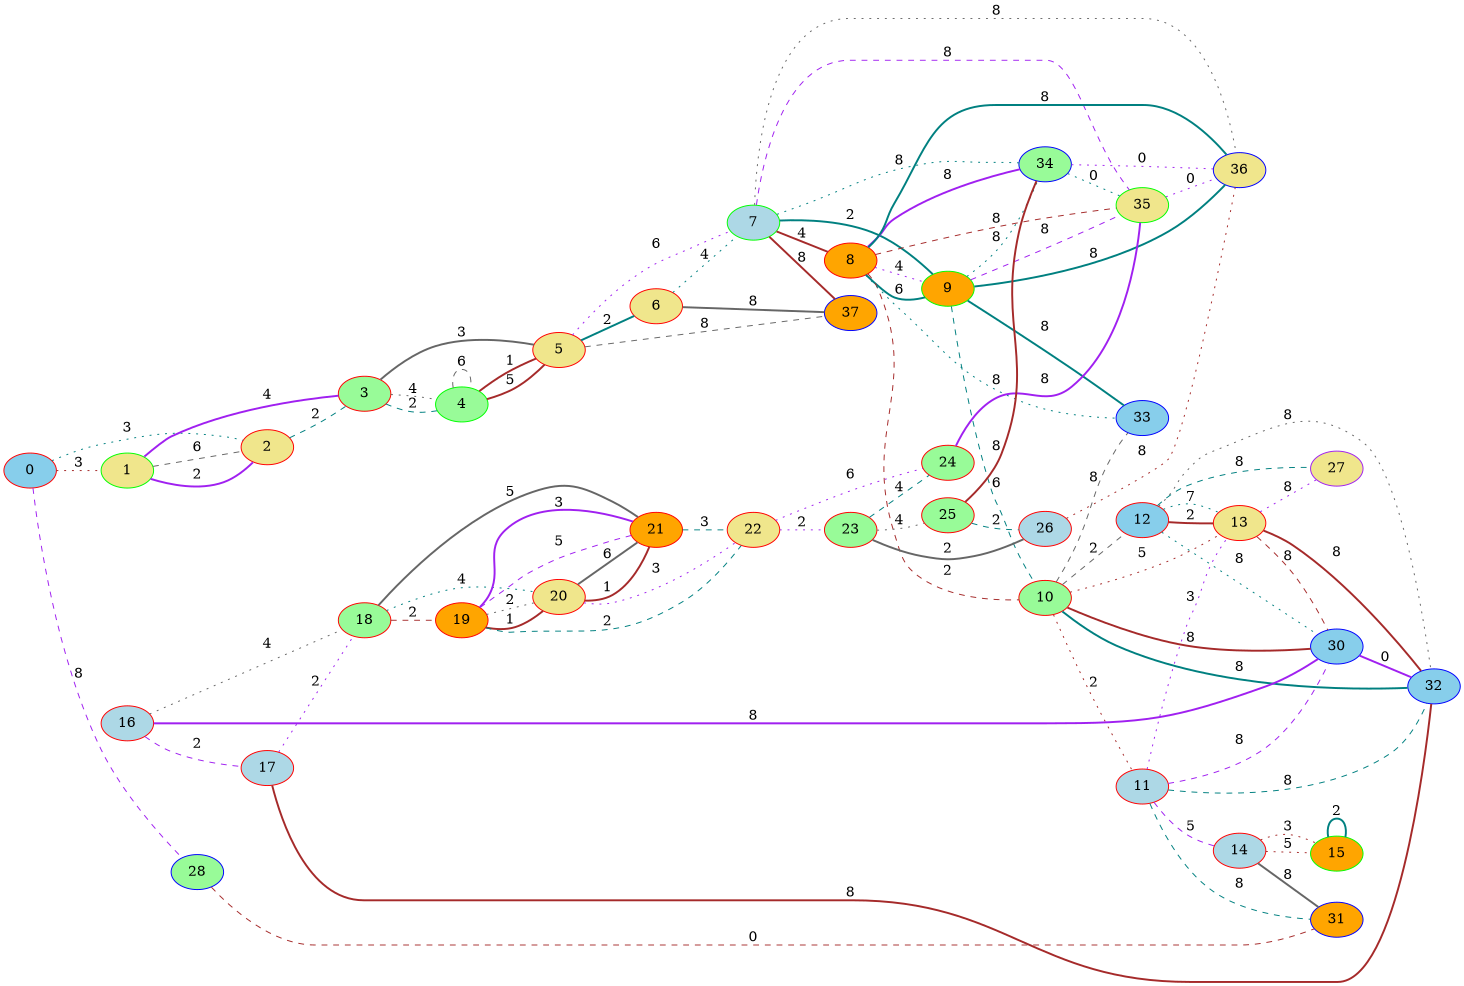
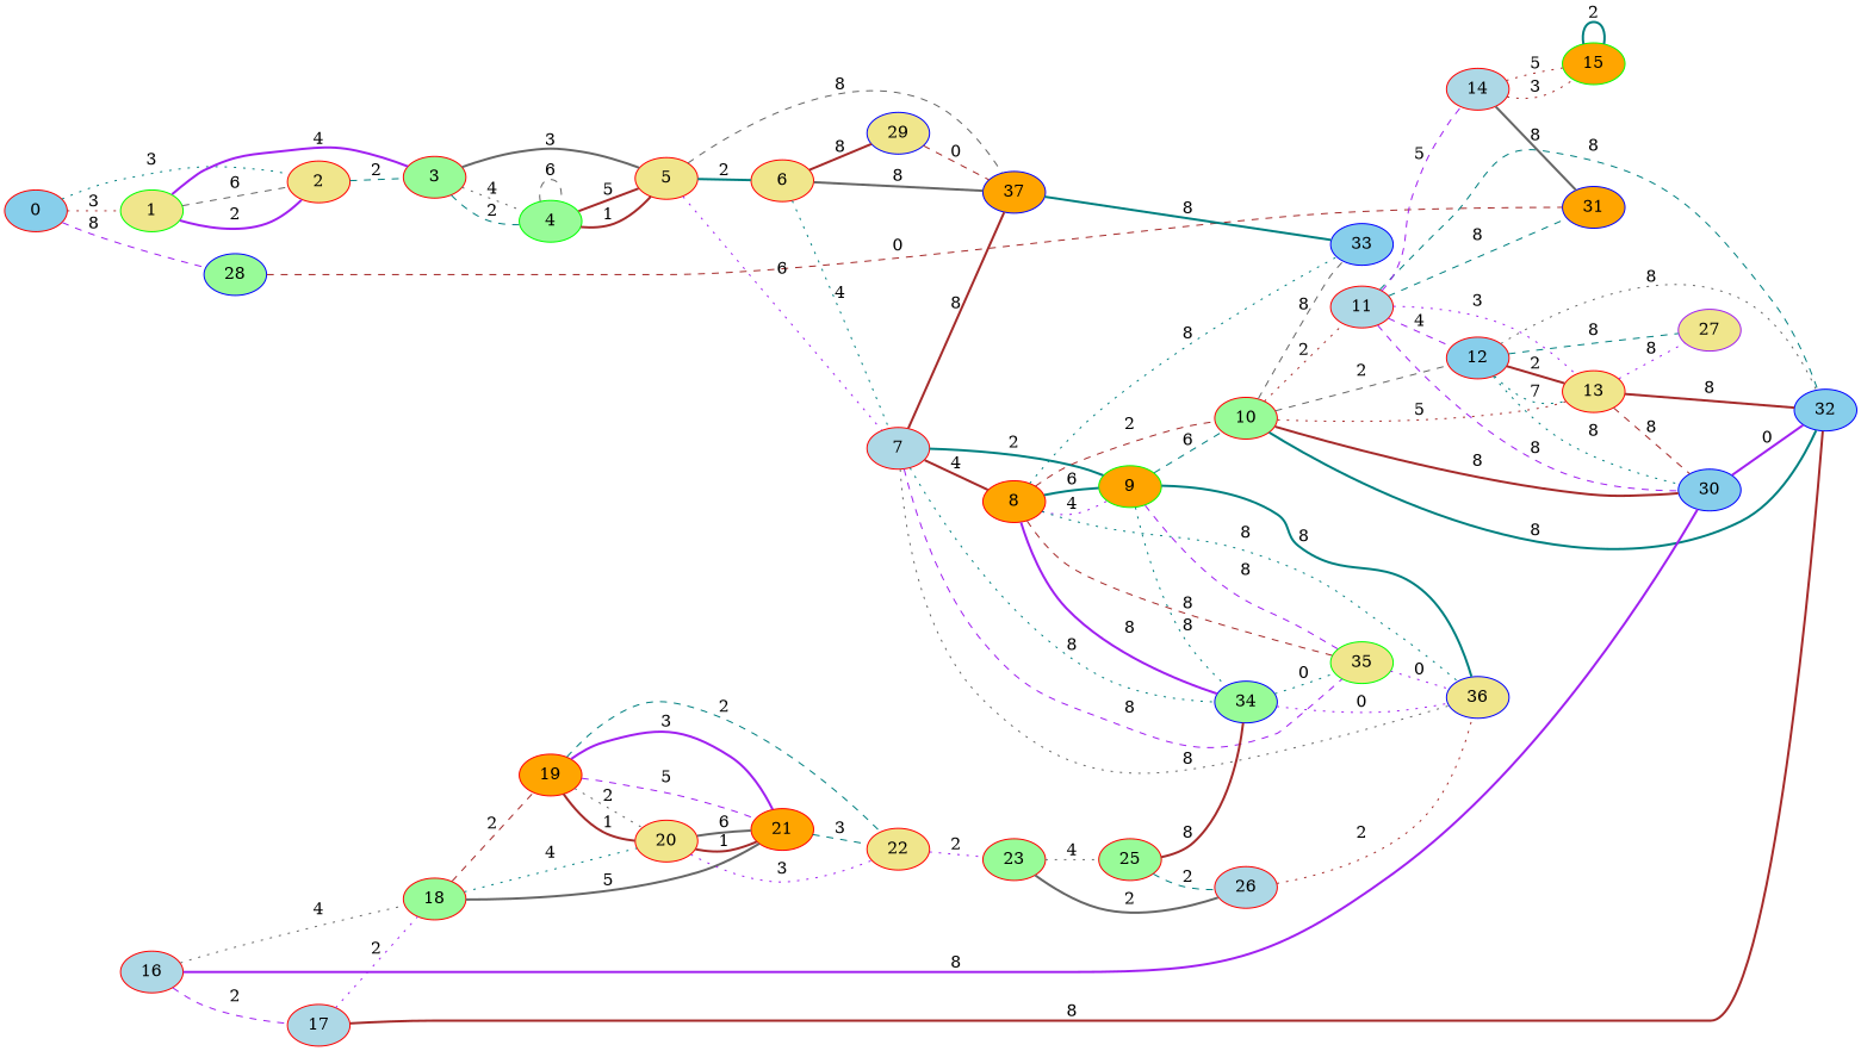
  graph {
    rankdir=LR
    node [color=red fillcolor=khaki style=filled weight=1]
    edge [color=teal style=bold]
    0 [fillcolor=skyblue]
    1 [color=green weight=2]
    2
    28 [color=blue fillcolor=palegreen weight=3]
    3 [fillcolor=palegreen]
    31 [color=blue fillcolor=orange weight=3]
    4 [color=green fillcolor=palegreen weight=2]
    5
    6
-   7 [color=green fillcolor=lightblue]
+   7 [fillcolor=lightblue]
    37 [color=blue fillcolor=orange weight=3]
+   29 [color=blue weight=3]
    8 [fillcolor=orange]
    9 [color=green fillcolor=orange weight=2]
    34 [color=blue fillcolor=palegreen weight=3]
    35 [color=green weight=3]
    36 [color=blue weight=3]
    10 [fillcolor=palegreen]
    33 [color=blue fillcolor=skyblue weight=3]
    11 [fillcolor=lightblue]
    12 [fillcolor=skyblue]
    13
    30 [color=blue fillcolor=skyblue weight=3]
    32 [color=blue fillcolor=skyblue weight=3]
    14 [fillcolor=lightblue]
    27 [color=purple weight=4]
    15 [color=green fillcolor=orange weight=2]
    16 [fillcolor=lightblue]
    17 [fillcolor=lightblue]
    18 [fillcolor=palegreen]
    19 [fillcolor=orange]
    20
    21 [fillcolor=orange]
    22
    23 [fillcolor=palegreen]
-   24 [fillcolor=palegreen]
    25 [fillcolor=palegreen]
    26 [fillcolor=lightblue]
    0 -- 1 [color=brown label=3 style=dotted]
    0 -- 2 [label=3 style=dotted]
    0 -- 28 [color=purple label=8 style=dashed]
    1 -- 2 [color=gray40 label=6 style=dashed]
    1 -- 2 [color=purple label=2]
    1 -- 3 [color=purple label=4]
    2 -- 3 [label=2 style=dashed]
    28 -- 31 [color=brown label=0 style=dashed]
    3 -- 4 [label=2 style=dashed]
    3 -- 4 [color=gray40 label=4 style=dotted]
    3 -- 5 [color=gray40 label=3]
    4 -- 4 [color=gray40 label=6 style=dashed]
    4 -- 5 [color=brown label=5]
    4 -- 5 [color=brown label=1]
    5 -- 6 [label=2]
    5 -- 7 [color=purple label=6 style=dotted]
    5 -- 37 [color=gray40 label=8 style=dashed]
    6 -- 7 [label=4 style=dotted]
    6 -- 37 [color=gray40 label=8]
+   6 -- 29 [color=brown label=8]
    7 -- 37 [color=brown label=8]
    7 -- 8 [color=brown label=4]
    7 -- 9 [label=2]
    7 -- 34 [label=8 style=dotted]
    7 -- 35 [color=purple label=8 style=dashed]
    7 -- 36 [color=gray40 label=8 style=dotted]
+   29 -- 37 [color=brown label=0 style=dashed]
    8 -- 9 [label=6]
    8 -- 9 [color=purple label=4 style=dotted]
    8 -- 34 [color=purple label=8]
    8 -- 35 [color=brown label=8 style=dashed]
-   8 -- 36 [label=8]
+   8 -- 36 [label=8 style=dotted]
    8 -- 10 [color=brown label=2 style=dashed]
    8 -- 33 [label=8 style=dotted]
    9 -- 34 [label=8 style=dotted]
    9 -- 35 [color=purple label=8 style=dashed]
    9 -- 36 [label=8]
    9 -- 10 [label=6 style=dashed]
-   9 -- 33 [label=8]
+   37 -- 33 [label=8]
    34 -- 35 [label=0 style=dotted]
    34 -- 36 [color=purple label=0 style=dotted]
    35 -- 36 [color=purple label=0 style=dotted]
    10 -- 33 [color=gray40 label=8 style=dashed]
    10 -- 11 [color=brown label=2 style=dotted]
    10 -- 12 [color=gray40 label=2 style=dashed]
    10 -- 13 [color=brown label=5 style=dotted]
    10 -- 30 [color=brown label=8]
    10 -- 32 [label=8]
    11 -- 31 [label=8 style=dashed]
+   11 -- 12 [color=purple label=4 style=dashed]
    11 -- 13 [color=purple label=3 style=dotted]
    11 -- 30 [color=purple label=8 style=dashed]
    11 -- 32 [label=8 style=dashed]
    11 -- 14 [color=purple label=5 style=dashed]
    12 -- 13 [label=7 style=dotted]
    12 -- 13 [color=brown label=2]
    12 -- 30 [label=8 style=dotted]
    12 -- 32 [color=gray40 label=8 style=dotted]
    12 -- 27 [label=8 style=dashed]
    13 -- 30 [color=brown label=8 style=dashed]
    13 -- 32 [color=brown label=8]
    13 -- 27 [color=purple label=8 style=dotted]
    30 -- 32 [color=purple label=0]
    14 -- 31 [color=gray40 label=8]
    14 -- 15 [color=brown label=5 style=dotted]
    14 -- 15 [color=brown label=3 style=dotted]
    15 -- 15 [label=2]
    16 -- 30 [color=purple label=8]
    16 -- 17 [color=purple label=2 style=dashed]
    16 -- 18 [color=gray40 label=4 style=dotted]
    17 -- 32 [color=brown label=8]
    17 -- 18 [color=purple label=2 style=dotted]
    18 -- 19 [color=brown label=2 style=dashed]
    18 -- 20 [label=4 style=dotted]
    18 -- 21 [color=gray40 label=5]
    19 -- 20 [color=gray40 label=2 style=dotted]
    19 -- 20 [color=brown label=1]
    19 -- 21 [color=purple label=3]
    19 -- 21 [color=purple label=5 style=dashed]
    19 -- 22 [label=2 style=dashed]
    20 -- 21 [color=brown label=1]
    20 -- 21 [color=gray40 label=6]
    20 -- 22 [color=purple label=3 style=dotted]
    21 -- 22 [label=3 style=dashed]
    22 -- 23 [color=purple label=2 style=dotted]
-   22 -- 24 [color=purple label=6 style=dotted]
-   23 -- 24 [label=4 style=dashed]
    23 -- 25 [color=gray40 label=4 style=dotted]
    23 -- 26 [color=gray40 label=2]
-   24 -- 35 [color=purple label=8]
    25 -- 34 [color=brown label=8]
    25 -- 26 [label=2 style=dashed]
-   26 -- 36 [color=brown label=8 style=dotted]
+   26 -- 36 [color=brown label=2 style=dotted]
  }
